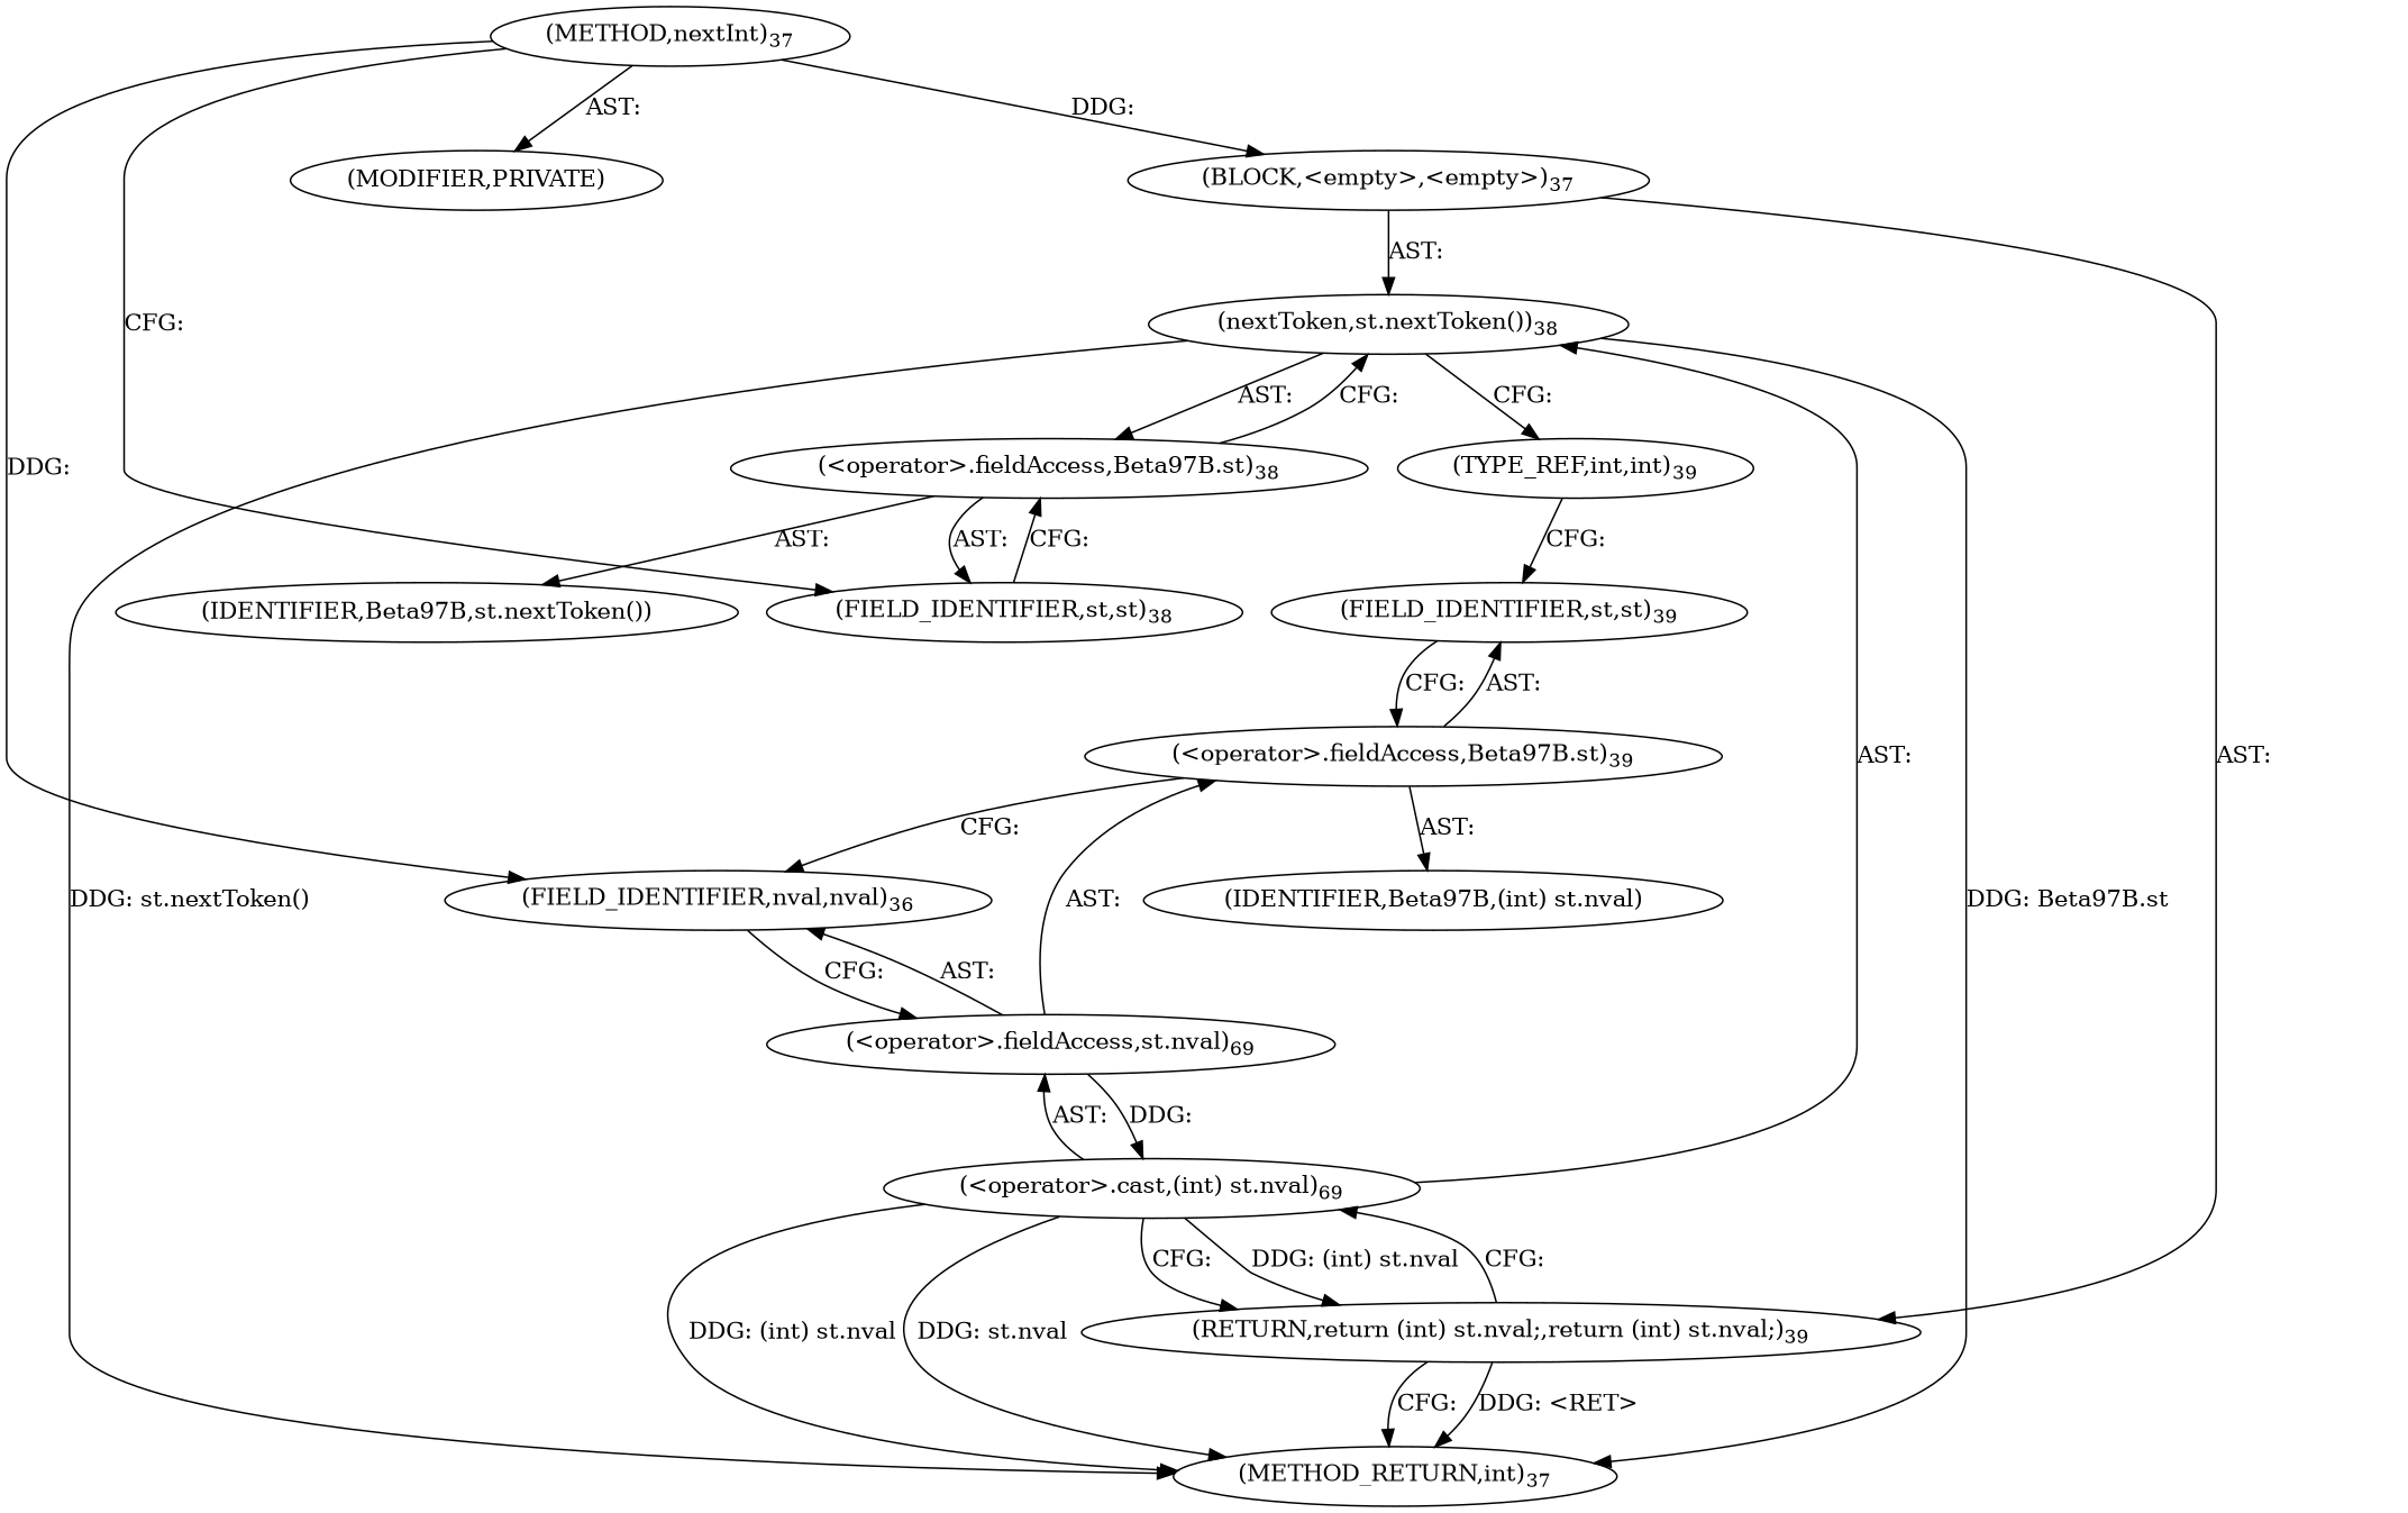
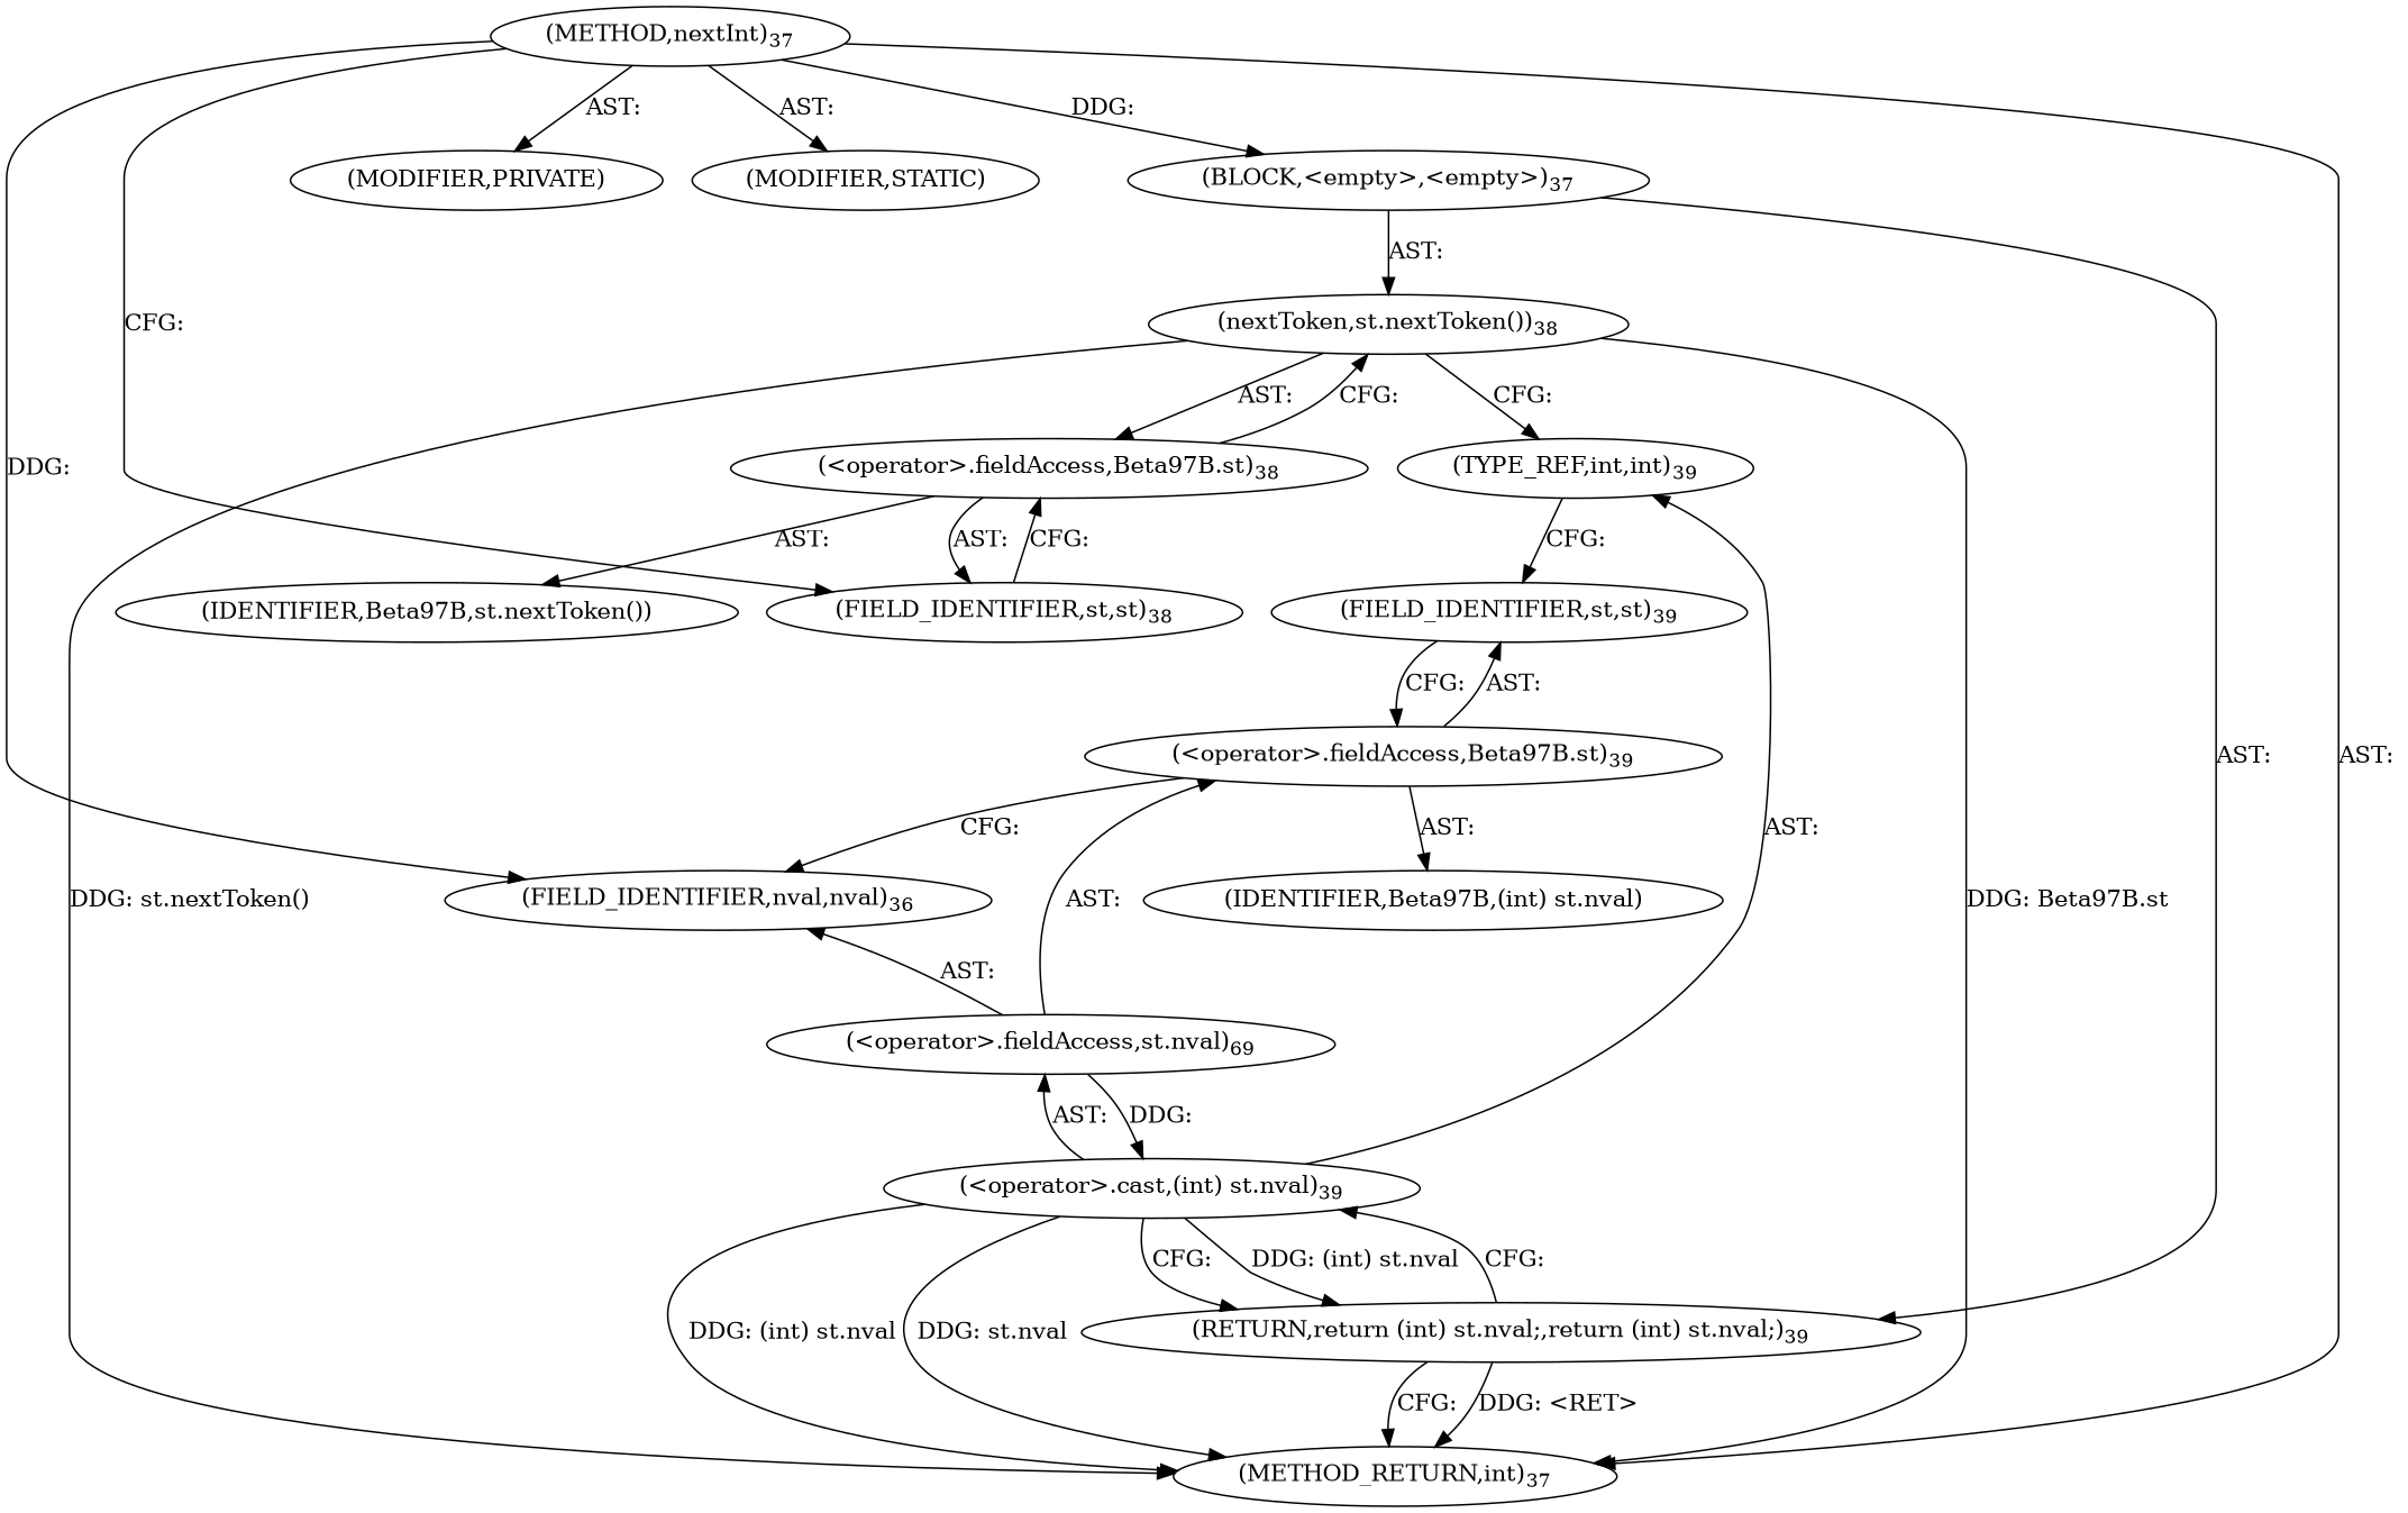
  digraph {
    n1 [label=<(METHOD,nextInt)<SUB>37</SUB>>]
    n2 [label=<(BLOCK,&lt;empty&gt;,&lt;empty&gt;)<SUB>37</SUB>>]
    n3 [label=<(FIELD_IDENTIFIER,st,st)<SUB>38</SUB>>]
    n4 [label=<(MODIFIER,PRIVATE)>]
+   n5 [label=<(MODIFIER,STATIC)>]
    n6 [label=<(METHOD_RETURN,int)<SUB>37</SUB>>]
    n7 [label=<(FIELD_IDENTIFIER,nval,nval)<SUB>36</SUB>>]
    n8 [label=<(nextToken,st.nextToken())<SUB>38</SUB>>]
    n9 [label=<(RETURN,return (int) st.nval;,return (int) st.nval;)<SUB>39</SUB>>]
    n10 [label=<(&lt;operator&gt;.fieldAccess,Beta97B.st)<SUB>38</SUB>>]
-   n11 [label=<(&lt;operator&gt;.cast,(int) st.nval)<SUB>69</SUB>>]
+   n11 [label=<(&lt;operator&gt;.cast,(int) st.nval)<SUB>39</SUB>>]
    n12 [label=<(TYPE_REF,int,int)<SUB>39</SUB>>]
    n13 [label=<(&lt;operator&gt;.fieldAccess,st.nval)<SUB>69</SUB>>]
    n14 [label=<(IDENTIFIER,Beta97B,st.nextToken())>]
    n15 [label=<(FIELD_IDENTIFIER,st,st)<SUB>39</SUB>>]
    n16 [label=<(&lt;operator&gt;.fieldAccess,Beta97B.st)<SUB>39</SUB>>]
    n17 [label=<(IDENTIFIER,Beta97B,(int) st.nval)>]
    n1 -> n2 [label="DDG: "]
    n1 -> n3 [label="CFG: "]
    n1 -> n4 [label="AST: "]
+   n1 -> n5 [label="AST: "]
+   n1 -> n6 [label="AST: "]
    n1 -> n7 [label="DDG: "]
    n2 -> n8 [label="AST: "]
    n2 -> n9 [label="AST: "]
    n3 -> n10 [label="CFG: "]
-   n7 -> n13 [label="CFG: "]
    n8 -> n6 [label="DDG: Beta97B.st"]
    n8 -> n6 [label="DDG: st.nextToken()"]
    n8 -> n10 [label="AST: "]
    n8 -> n12 [label="CFG: "]
    n9 -> n6 [label="CFG: "]
    n9 -> n6 [label="DDG: &lt;RET&gt;"]
    n9 -> n11 [label="CFG: "]
    n10 -> n3 [label="AST: "]
    n10 -> n8 [label="CFG: "]
    n10 -> n14 [label="AST: "]
    n11 -> n6 [label="DDG: st.nval"]
    n11 -> n6 [label="DDG: (int) st.nval"]
    n11 -> n9 [label="CFG: "]
    n11 -> n9 [label="DDG: (int) st.nval"]
-   n11 -> n8 [label="AST: "]
+   n11 -> n12 [label="AST: "]
    n11 -> n13 [label="AST: "]
    n12 -> n15 [label="CFG: "]
    n13 -> n7 [label="AST: "]
    n13 -> n11 [label="DDG: "]
    n13 -> n16 [label="AST: "]
    n15 -> n16 [label="CFG: "]
    n16 -> n7 [label="CFG: "]
    n16 -> n15 [label="AST: "]
    n16 -> n17 [label="AST: "]
  }
